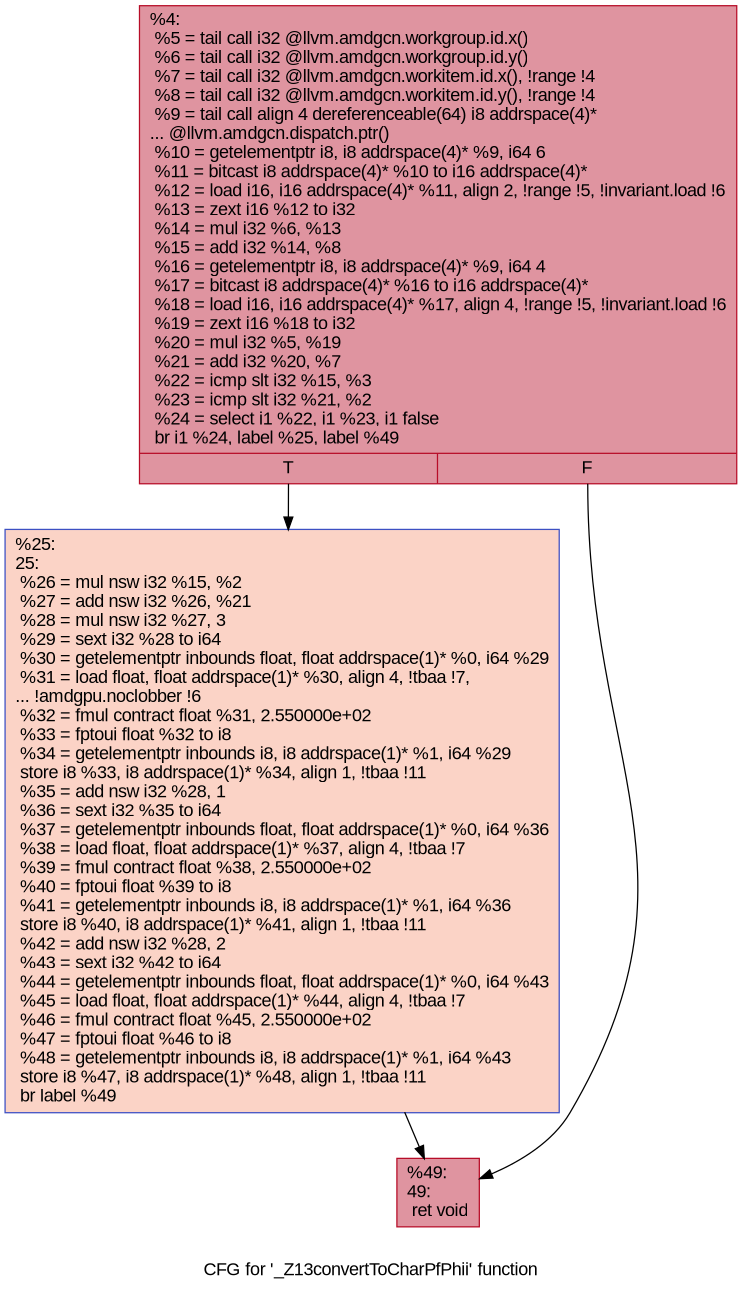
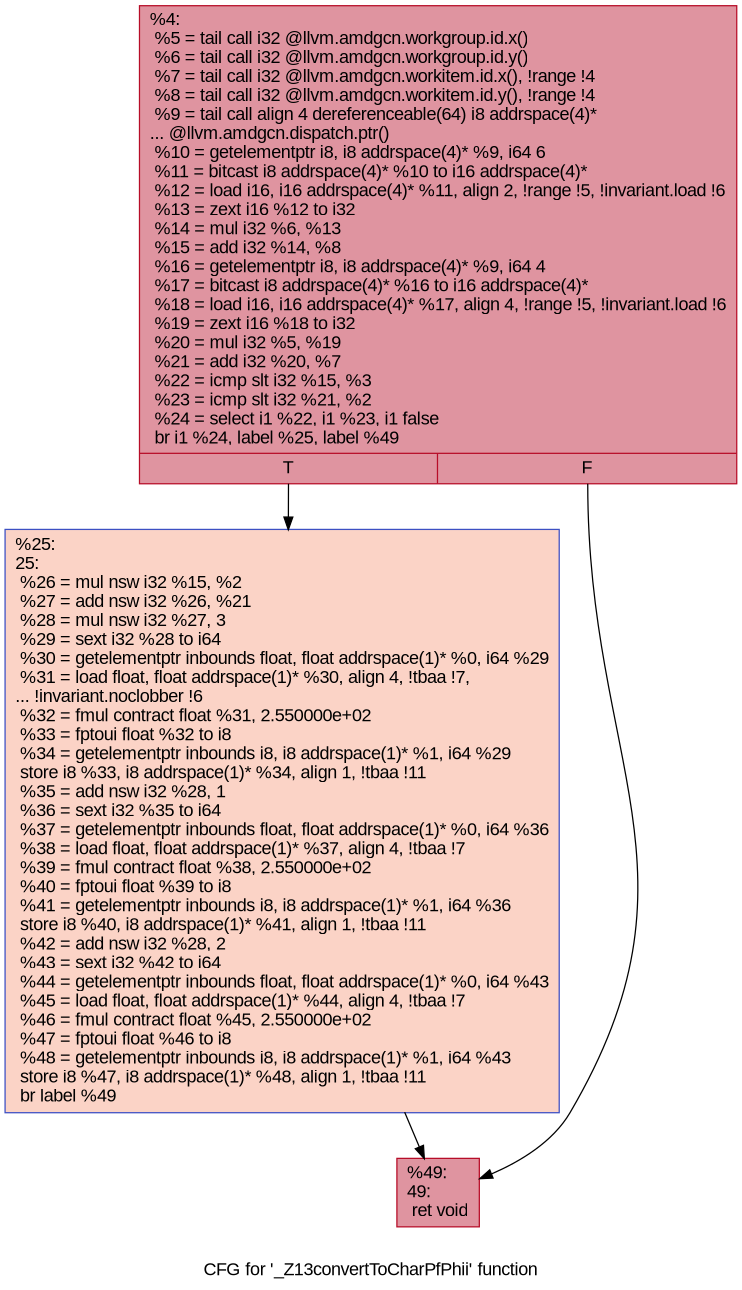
  digraph {
    label="CFG for '_Z13convertToCharPfPhii' function"
    fontname="Liberation Sans"
    node [color="#b70d28ff" fillcolor="#b70d2870" shape=record style=filled fontname="Liberation Sans"]
    edge [fontname="Liberation Sans"]
    n1 [label="{%4:\l  %5 = tail call i32 @llvm.amdgcn.workgroup.id.x()\l  %6 = tail call i32 @llvm.amdgcn.workgroup.id.y()\l  %7 = tail call i32 @llvm.amdgcn.workitem.id.x(), !range !4\l  %8 = tail call i32 @llvm.amdgcn.workitem.id.y(), !range !4\l  %9 = tail call align 4 dereferenceable(64) i8 addrspace(4)*\l... @llvm.amdgcn.dispatch.ptr()\l  %10 = getelementptr i8, i8 addrspace(4)* %9, i64 6\l  %11 = bitcast i8 addrspace(4)* %10 to i16 addrspace(4)*\l  %12 = load i16, i16 addrspace(4)* %11, align 2, !range !5, !invariant.load !6\l  %13 = zext i16 %12 to i32\l  %14 = mul i32 %6, %13\l  %15 = add i32 %14, %8\l  %16 = getelementptr i8, i8 addrspace(4)* %9, i64 4\l  %17 = bitcast i8 addrspace(4)* %16 to i16 addrspace(4)*\l  %18 = load i16, i16 addrspace(4)* %17, align 4, !range !5, !invariant.load !6\l  %19 = zext i16 %18 to i32\l  %20 = mul i32 %5, %19\l  %21 = add i32 %20, %7\l  %22 = icmp slt i32 %15, %3\l  %23 = icmp slt i32 %21, %2\l  %24 = select i1 %22, i1 %23, i1 false\l  br i1 %24, label %25, label %49\l|{<s0>T|<s1>F}}"]
-   n2 [color="#3d50c3ff" fillcolor="#f59c7d70" label="{%25:\l25:                                               \l  %26 = mul nsw i32 %15, %2\l  %27 = add nsw i32 %26, %21\l  %28 = mul nsw i32 %27, 3\l  %29 = sext i32 %28 to i64\l  %30 = getelementptr inbounds float, float addrspace(1)* %0, i64 %29\l  %31 = load float, float addrspace(1)* %30, align 4, !tbaa !7,\l... !amdgpu.noclobber !6\l  %32 = fmul contract float %31, 2.550000e+02\l  %33 = fptoui float %32 to i8\l  %34 = getelementptr inbounds i8, i8 addrspace(1)* %1, i64 %29\l  store i8 %33, i8 addrspace(1)* %34, align 1, !tbaa !11\l  %35 = add nsw i32 %28, 1\l  %36 = sext i32 %35 to i64\l  %37 = getelementptr inbounds float, float addrspace(1)* %0, i64 %36\l  %38 = load float, float addrspace(1)* %37, align 4, !tbaa !7\l  %39 = fmul contract float %38, 2.550000e+02\l  %40 = fptoui float %39 to i8\l  %41 = getelementptr inbounds i8, i8 addrspace(1)* %1, i64 %36\l  store i8 %40, i8 addrspace(1)* %41, align 1, !tbaa !11\l  %42 = add nsw i32 %28, 2\l  %43 = sext i32 %42 to i64\l  %44 = getelementptr inbounds float, float addrspace(1)* %0, i64 %43\l  %45 = load float, float addrspace(1)* %44, align 4, !tbaa !7\l  %46 = fmul contract float %45, 2.550000e+02\l  %47 = fptoui float %46 to i8\l  %48 = getelementptr inbounds i8, i8 addrspace(1)* %1, i64 %43\l  store i8 %47, i8 addrspace(1)* %48, align 1, !tbaa !11\l  br label %49\l}"]
+   n2 [color="#3d50c3ff" fillcolor="#f59c7d70" label="{%25:\l25:                                               \l  %26 = mul nsw i32 %15, %2\l  %27 = add nsw i32 %26, %21\l  %28 = mul nsw i32 %27, 3\l  %29 = sext i32 %28 to i64\l  %30 = getelementptr inbounds float, float addrspace(1)* %0, i64 %29\l  %31 = load float, float addrspace(1)* %30, align 4, !tbaa !7,\l... !invariant.noclobber !6\l  %32 = fmul contract float %31, 2.550000e+02\l  %33 = fptoui float %32 to i8\l  %34 = getelementptr inbounds i8, i8 addrspace(1)* %1, i64 %29\l  store i8 %33, i8 addrspace(1)* %34, align 1, !tbaa !11\l  %35 = add nsw i32 %28, 1\l  %36 = sext i32 %35 to i64\l  %37 = getelementptr inbounds float, float addrspace(1)* %0, i64 %36\l  %38 = load float, float addrspace(1)* %37, align 4, !tbaa !7\l  %39 = fmul contract float %38, 2.550000e+02\l  %40 = fptoui float %39 to i8\l  %41 = getelementptr inbounds i8, i8 addrspace(1)* %1, i64 %36\l  store i8 %40, i8 addrspace(1)* %41, align 1, !tbaa !11\l  %42 = add nsw i32 %28, 2\l  %43 = sext i32 %42 to i64\l  %44 = getelementptr inbounds float, float addrspace(1)* %0, i64 %43\l  %45 = load float, float addrspace(1)* %44, align 4, !tbaa !7\l  %46 = fmul contract float %45, 2.550000e+02\l  %47 = fptoui float %46 to i8\l  %48 = getelementptr inbounds i8, i8 addrspace(1)* %1, i64 %43\l  store i8 %47, i8 addrspace(1)* %48, align 1, !tbaa !11\l  br label %49\l}"]
    n3 [label="{%49:\l49:                                               \l  ret void\l}"]
    n1 -> n2 [tailport=s0]
    n1 -> n3 [tailport=s1]
    n2 -> n3
  }
